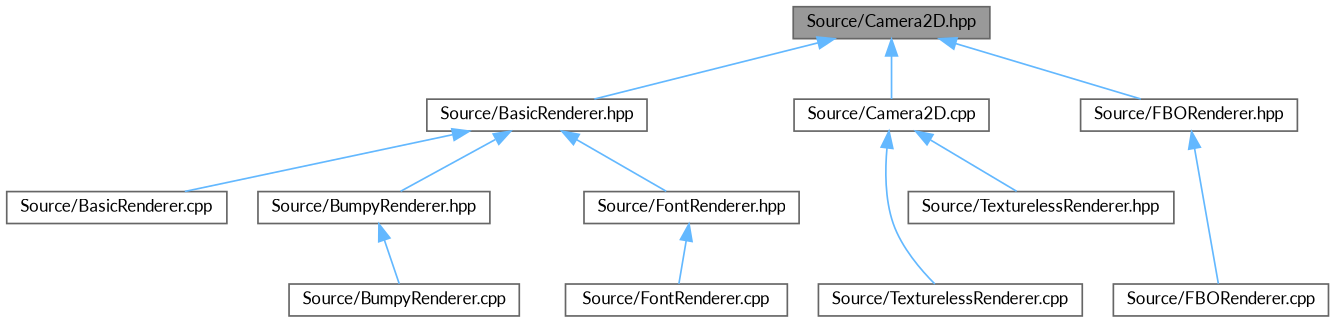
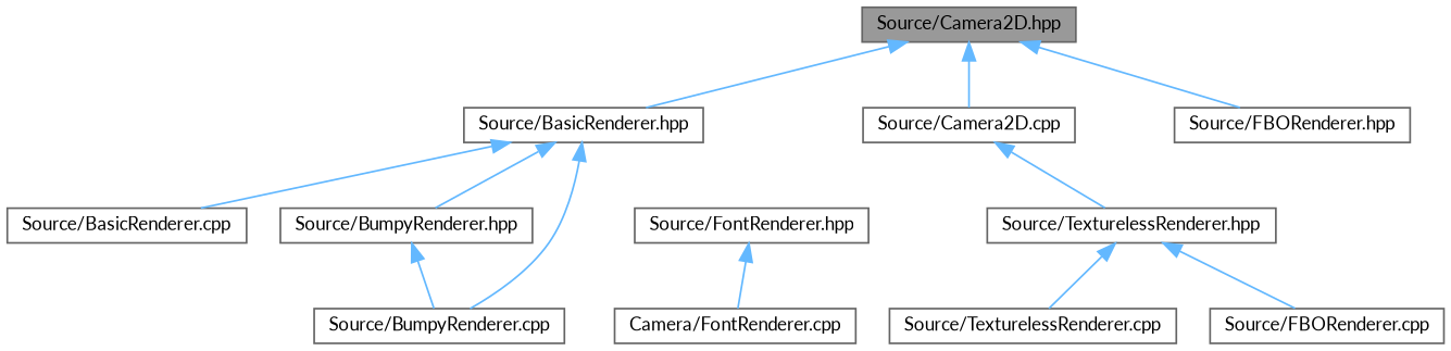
  digraph {
    fontname=Lato
    node [color=grey40 fillcolor=white fontname=Lato fontsize=10 shape=box style=filled]
    edge [color=steelblue1 dir=back fontname=Lato fontsize=10 labelfontname=Helvetica labelfontsize=10 style=solid]
    n1 [color=gray40 fillcolor=grey60 fontcolor=black height=0.2 label="Source/Camera2D.hpp" width=0.4]
    n2 [height=0.2 label="Source/BasicRenderer.hpp" width=0.4]
    n3 [height=0.2 label="Source/Camera2D.cpp" width=0.4]
    n4 [height=0.2 label="Source/FBORenderer.hpp" width=0.4]
    n5 [height=0.2 label="Source/BasicRenderer.cpp" width=0.4]
    n6 [height=0.2 label="Source/BumpyRenderer.hpp" width=0.4]
    n7 [height=0.2 label="Source/FontRenderer.hpp" width=0.4]
    n8 [height=0.2 label="Source/TexturelessRenderer.hpp" width=0.4]
    n9 [height=0.2 label="Source/FBORenderer.cpp" width=0.4]
    n10 [height=0.2 label="Source/TexturelessRenderer.cpp" width=0.4]
    n11 [height=0.2 label="Source/BumpyRenderer.cpp" width=0.4]
-   n12 [height=0.2 label="Source/FontRenderer.cpp" width=0.4]
+   n12 [height=0.2 label="Camera/FontRenderer.cpp" width=0.4]
    n1 -> n2
    n1 -> n3
    n1 -> n4
    n2 -> n5
    n2 -> n6
-   n2 -> n7
+   n2 -> n11
    n3 -> n8
-   n4 -> n9
+   n8 -> n9
    n6 -> n11
    n7 -> n12
-   n3 -> n10
+   n8 -> n10
  }
